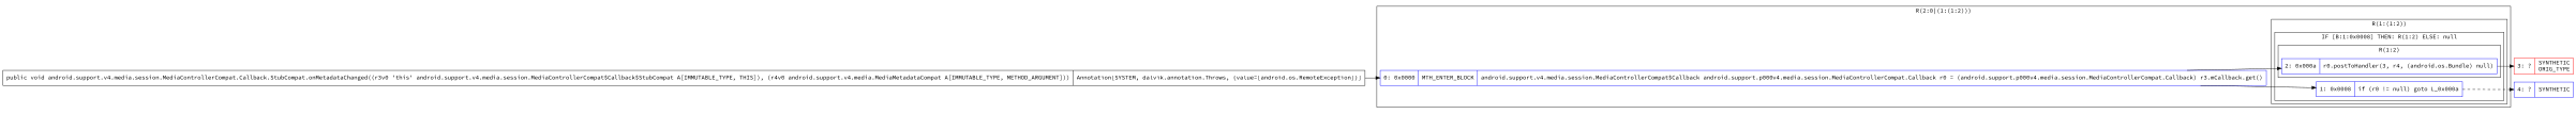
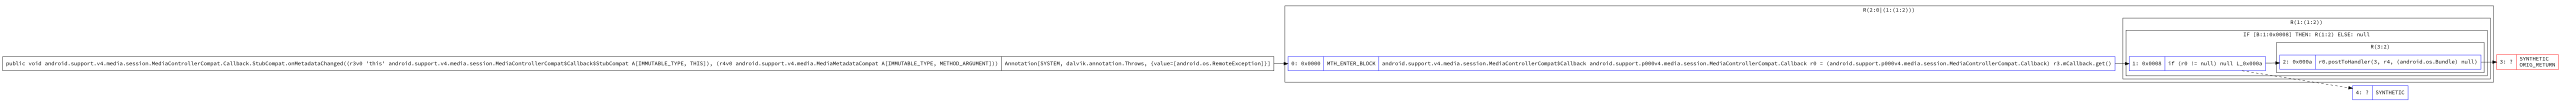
  digraph {
    fontname="Source Code Pro"
    rankdir=LR
    node [color=blue fontname="Source Code Pro" shape=record]
    edge [fontname="Source Code Pro"]
    n1 [label="{2\:\ 0x000a|r0.postToHandler(3, r4, (android.os.Bundle) null)\l}"]
-   n2 [label="{1\:\ 0x0008|if (r0 != null) goto L_0x000a\l}"]
+   n2 [label="{1\:\ 0x0008|if (r0 != null) null L_0x000a\l}"]
    n3 [label="{0\:\ 0x0000|MTH_ENTER_BLOCK\l|android.support.v4.media.session.MediaControllerCompat$Callback android.support.p000v4.media.session.MediaControllerCompat.Callback r0 = (android.support.p000v4.media.session.MediaControllerCompat.Callback) r3.mCallback.get()\l}"]
-   n4 [color=red label="{3\:\ ?|SYNTHETIC\lORIG_TYPE\l}"]
+   n4 [color=red label="{3\:\ ?|SYNTHETIC\lORIG_RETURN\l}"]
    n5 [label="{4\:\ ?|SYNTHETIC\l}"]
    n6 [label="{public void android.support.v4.media.session.MediaControllerCompat.Callback.StubCompat.onMetadataChanged((r3v0 'this' android.support.v4.media.session.MediaControllerCompat$Callback$StubCompat A[IMMUTABLE_TYPE, THIS]), (r4v0 android.support.v4.media.MediaMetadataCompat A[IMMUTABLE_TYPE, METHOD_ARGUMENT]))  | Annotation[SYSTEM, dalvik.annotation.Throws, \{value=[android.os.RemoteException]\}]\l}" color=""]
    subgraph cluster_1 {
      label="R(2:0|(1:(1:2)))"
      n3
      subgraph cluster_2 {
        label="R(1:(1:2))"
        subgraph cluster_3 {
          label="IF [B:1:0x0008] THEN: R(1:2) ELSE: null"
          n2
          subgraph cluster_4 {
-           label="R(1:2)"
+           label="R(3:2)"
            n1
          }
        }
      }
    }
    n1 -> n4
-   n3 -> n1
+   n2 -> n1
    n2 -> n5 [style=dashed]
    n3 -> n2
    n6 -> n3
  }
